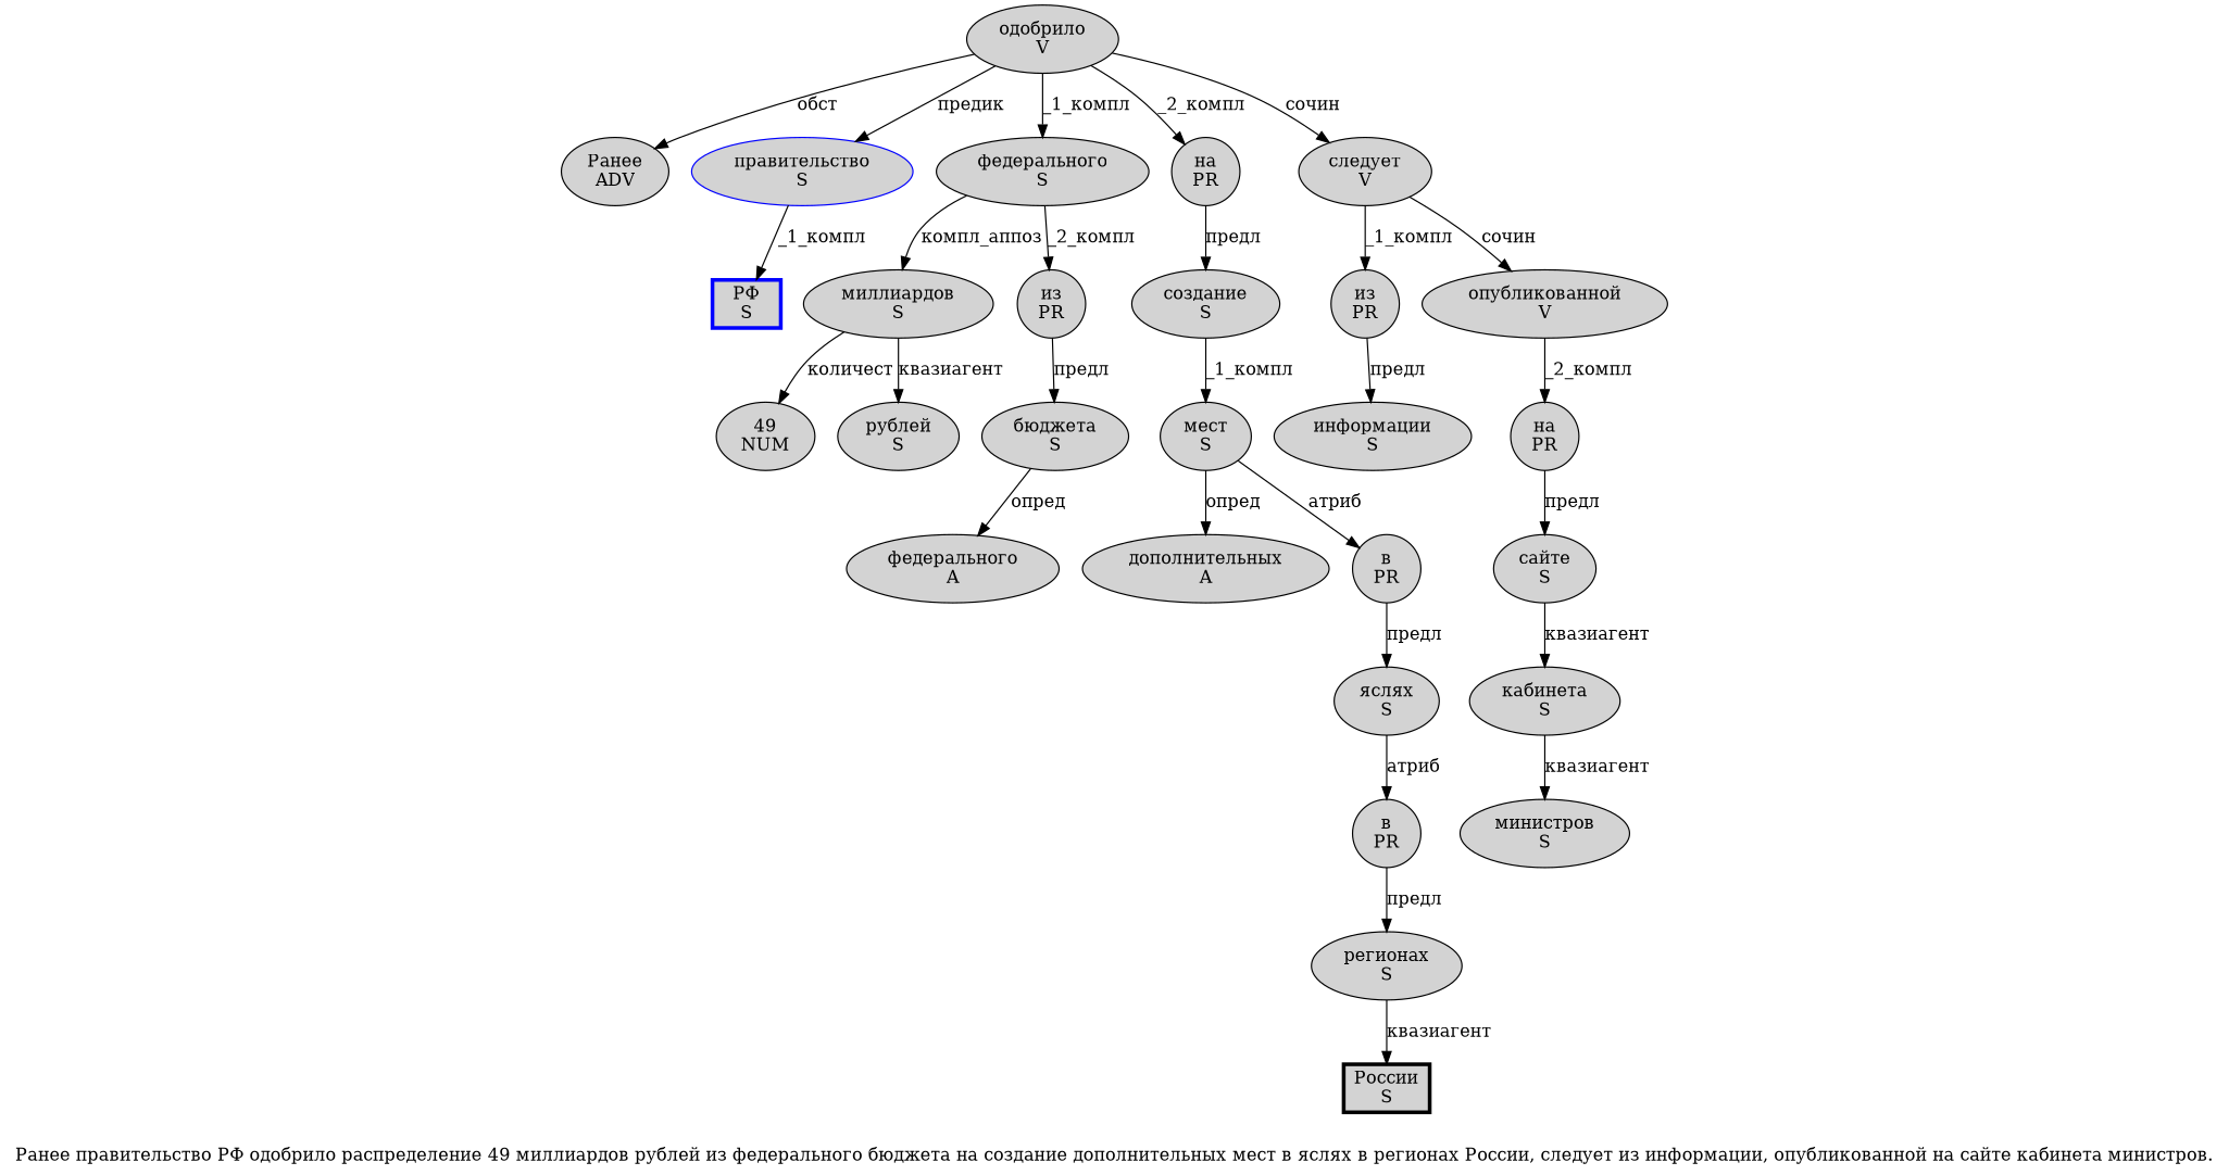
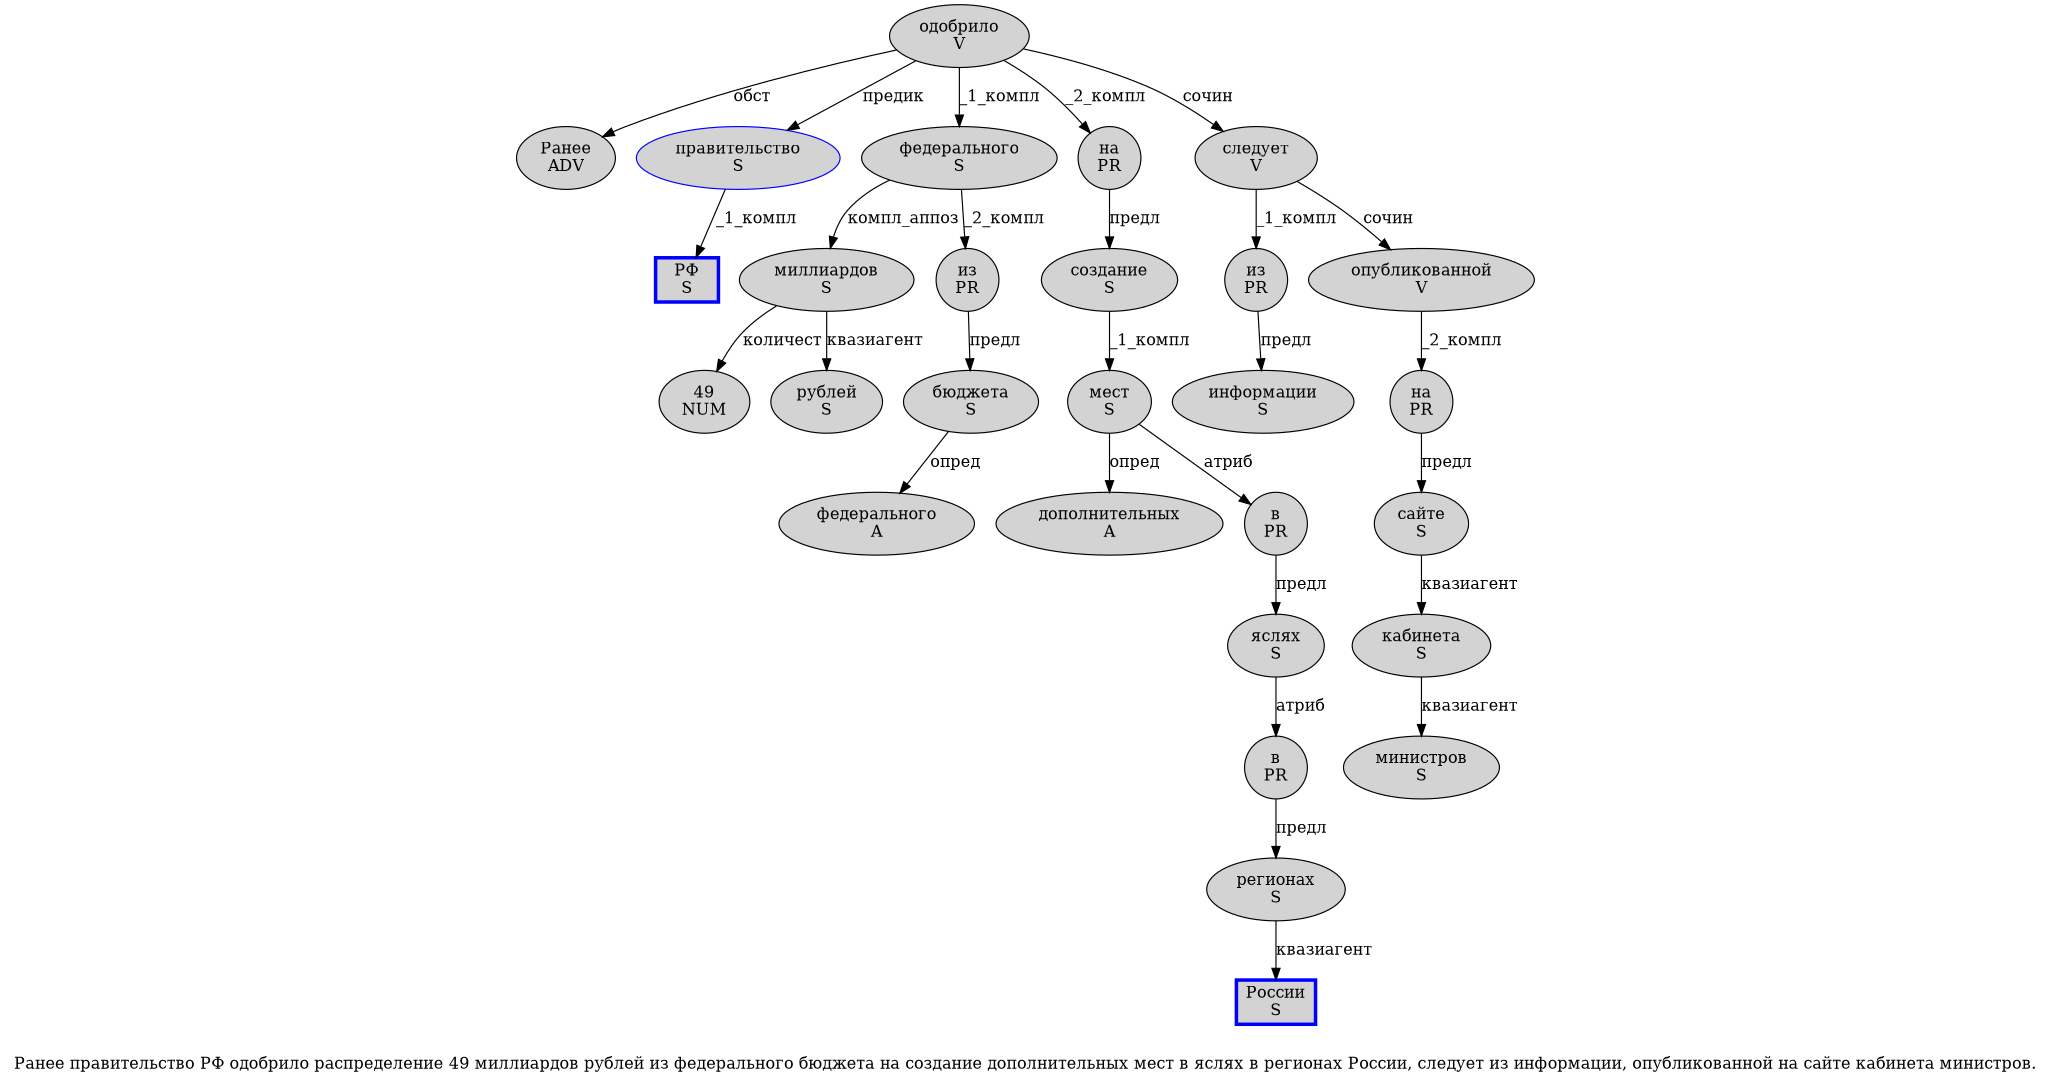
  digraph {
    label="Ранее правительство РФ одобрило распределение 49 миллиардов рублей из федерального бюджета на создание дополнительных мест в яслях в регионах России, следует из информации, опубликованной на сайте кабинета министров."
    node [fillcolor=lightgray penwidth=1 shape=ellipse style=filled]
    n1 [label="Ранее\nADV"]
    n2 [color=blue label="правительство\nS"]
    n3 [color=blue label="РФ\nS" penwidth=3 shape=box]
    n4 [label="одобрило\nV"]
    n5 [label="федерального\nS"]
    n6 [label="на\nPR"]
    n7 [label="следует\nV"]
    n8 [label="миллиардов\nS"]
    n9 [label="из\nPR"]
    n10 [label="создание\nS"]
    n11 [label="из\nPR"]
    n12 [label="опубликованной\nV"]
    n13 [label="49\nNUM"]
    n14 [label="рублей\nS"]
    n15 [label="бюджета\nS"]
    n16 [label="федерального\nA"]
    n17 [label="мест\nS"]
    n18 [label="дополнительных\nA"]
    n19 [label="в\nPR"]
    n20 [label="яслях\nS"]
    n21 [label="в\nPR"]
    n22 [label="регионах\nS"]
-   n23 [color=black label="России\nS" penwidth=3 shape=box]
+   n23 [color=blue label="России\nS" penwidth=3 shape=box]
    n24 [label="информации\nS"]
    n25 [label="на\nPR"]
    n26 [label="сайте\nS"]
    n27 [label="кабинета\nS"]
    n28 [label="министров\nS"]
    n2 -> n3 [label="_1_компл"]
    n4 -> n1 [label="обст"]
    n4 -> n2 [label="предик"]
    n4 -> n5 [label="_1_компл"]
    n4 -> n6 [label="_2_компл"]
    n4 -> n7 [label="сочин"]
    n5 -> n8 [label="компл_аппоз"]
    n5 -> n9 [label="_2_компл"]
    n6 -> n10 [label="предл"]
    n7 -> n11 [label="_1_компл"]
    n7 -> n12 [label="сочин"]
    n8 -> n13 [label="количест"]
    n8 -> n14 [label="квазиагент"]
    n9 -> n15 [label="предл"]
    n10 -> n17 [label="_1_компл"]
    n11 -> n24 [label="предл"]
    n12 -> n25 [label="_2_компл"]
    n15 -> n16 [label="опред"]
    n17 -> n18 [label="опред"]
    n17 -> n19 [label="атриб"]
    n19 -> n20 [label="предл"]
    n20 -> n21 [label="атриб"]
    n21 -> n22 [label="предл"]
    n22 -> n23 [label="квазиагент"]
    n25 -> n26 [label="предл"]
    n26 -> n27 [label="квазиагент"]
    n27 -> n28 [label="квазиагент"]
  }
